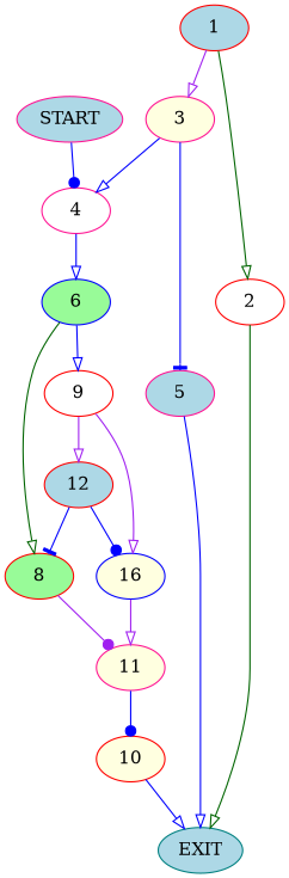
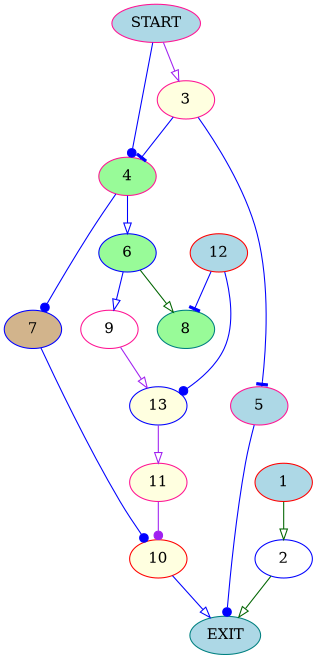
  digraph {
    node [color=deeppink fillcolor=lightblue style=filled]
    edge [arrowhead=onormal color=blue]
    n1 [label=START]
-   4 [fillcolor=white]
+   4 [fillcolor=palegreen]
    1 [color=red]
-   2 [color=red fillcolor=white]
+   2 [color=blue fillcolor=white]
    3 [fillcolor=lightyellow]
    n6 [color=teal label=EXIT]
    5
    6 [color=blue fillcolor=palegreen]
-   8 [color=red fillcolor=palegreen]
-   9 [color=red fillcolor=white]
+   7 [color=blue fillcolor=tan]
+   8 [color=teal fillcolor=palegreen]
+   9 [fillcolor=white]
    10 [color=red fillcolor=lightyellow]
    11 [fillcolor=lightyellow]
    12 [color=red]
-   13 [color=blue fillcolor=lightyellow label=16]
+   13 [color=blue fillcolor=lightyellow]
    n1 -> 4 [arrowhead=dot]
    4 -> 6
+   4 -> 7 [arrowhead=dot]
    1 -> 2 [color=darkgreen]
-   1 -> 3 [color=purple]
+   n1 -> 3 [color=purple]
    2 -> n6 [color=darkgreen]
-   3 -> 4
+   3 -> 4 [arrowhead=tee]
    3 -> 5 [arrowhead=tee]
-   5 -> n6
+   5 -> n6 [arrowhead=dot]
    6 -> 8 [color=darkgreen]
    6 -> 9
-   8 -> 11 [arrowhead=dot color=purple]
-   9 -> 12 [color=purple]
+   7 -> 10 [arrowhead=dot]
    9 -> 13 [color=purple]
    10 -> n6
-   11 -> 10 [arrowhead=dot]
+   11 -> 10 [arrowhead=dot color=purple]
    12 -> 8 [arrowhead=tee]
    12 -> 13 [arrowhead=dot]
    13 -> 11 [color=purple]
  }
